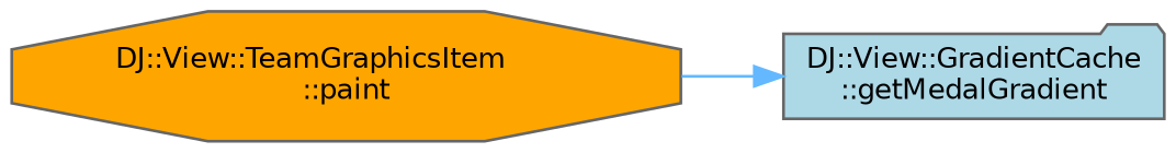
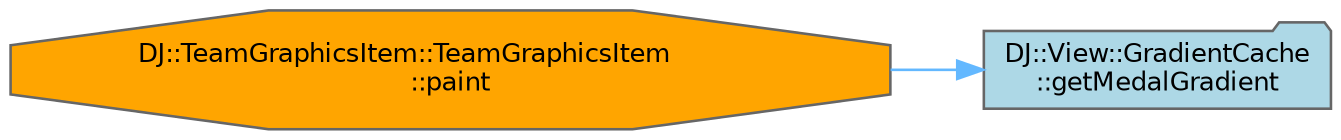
  digraph {
    rankdir=RL
    node [fontname=Helvetica fontsize=10 style=filled]
    n1 [color=gray40 fillcolor=lightblue fontcolor=black height=0.2 label="DJ::View::GradientCache\l::getMedalGradient" shape=folder width=0.4]
-   n2 [color=grey40 fillcolor=orange height=0.2 label="DJ::View::TeamGraphicsItem\l::paint" shape=octagon width=0.4]
+   n2 [color=grey40 fillcolor=orange height=0.2 label="DJ::TeamGraphicsItem::TeamGraphicsItem\l::paint" shape=octagon width=0.4]
    n1 -> n2 [color=steelblue1 dir=back fontname=Helvetica fontsize=10 labelfontname=Helvetica labelfontsize=10 style=solid]
  }
